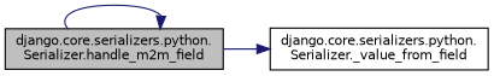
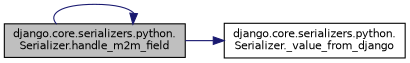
  digraph {
    rankdir=LR
    node [color=black fontname=Helvetica fontsize=10 shape=record style=filled]
    edge [color=midnightblue fontname=Helvetica fontsize=10 labelfontname=Helvetica labelfontsize=10 style=solid]
    n1 [fillcolor=grey75 fontcolor=black height=0.2 label="django.core.serializers.python.\lSerializer.handle_m2m_field" width=0.4]
-   n2 [fillcolor=white height=0.2 label="django.core.serializers.python.\lSerializer._value_from_field" width=0.4]
+   n2 [fillcolor=white height=0.2 label="django.core.serializers.python.\lSerializer._value_from_django" width=0.4]
    n1 -> n1
    n1 -> n2
  }
